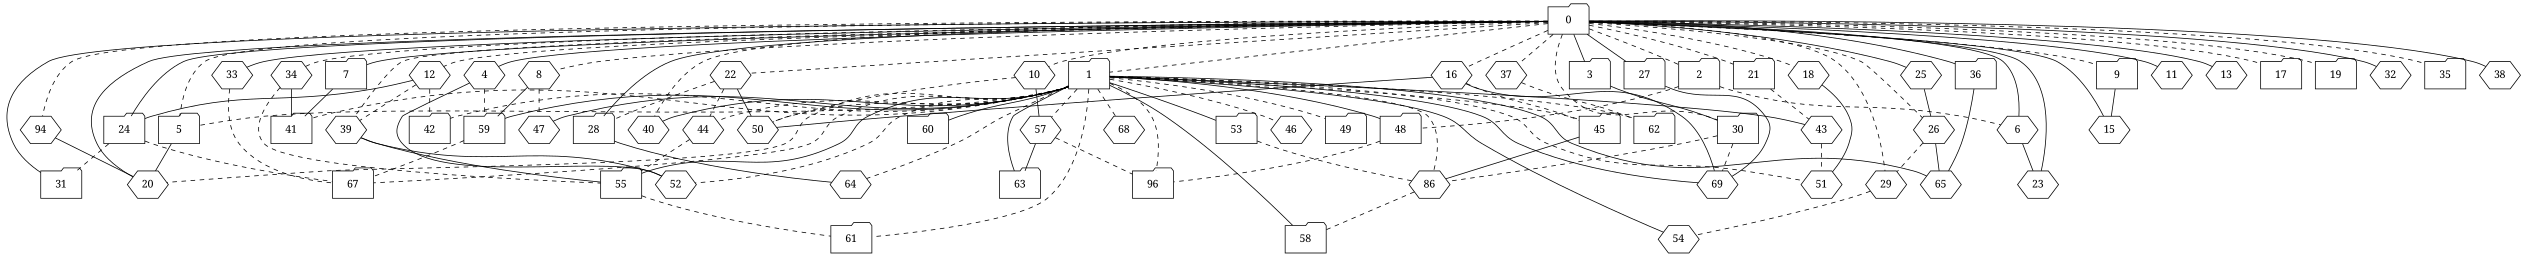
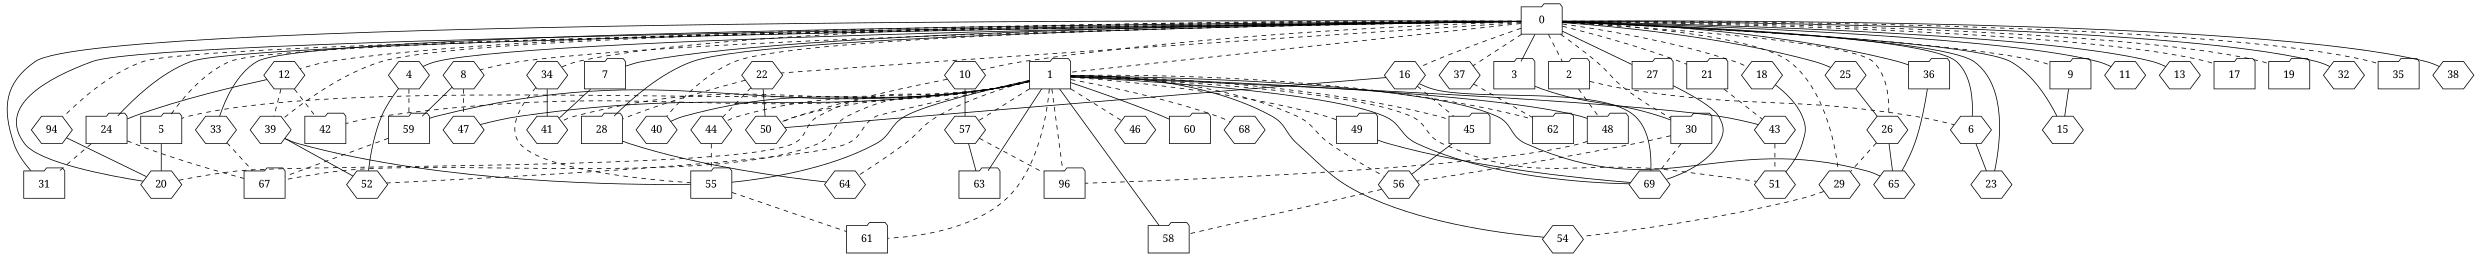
  graph {
    fontname="Noto Serif"
    node [fontname="Noto Serif" shape=hexagon]
    edge [fontname="Noto Serif" style=dashed]
    0 [shape=folder]
    1 [shape=folder]
    2 [shape=folder]
    3 [shape=folder]
    4
    5 [shape=folder]
    6
    7 [shape=folder]
    8
    9 [shape=folder]
    10
    11
    12
    13
    n15 [label=94]
    15
    16
    17 [shape=folder]
    18
    19 [shape=folder]
    20
    21 [shape=folder]
    22
    23
    24 [shape=folder]
    25
    26
    27 [shape=folder]
    28 [shape=folder]
    29
    30 [shape=folder]
    31 [shape=folder]
    32
    33
    34
    35 [shape=folder]
    36 [shape=folder]
    37
    38
    39
    40
-   41 [shape=folder]
+   41
    42 [shape=folder]
    43
    44
    45 [shape=folder]
    46
    47
    48 [shape=folder]
    49 [shape=folder]
    50
    51
    52
-   53 [shape=folder]
    54
    55 [shape=folder]
-   56 [label=86]
+   56
    57
    58 [shape=folder]
    59 [shape=folder]
    60 [shape=folder]
    61 [shape=folder]
    62 [shape=folder]
    63 [shape=folder]
    64
    65
    n67 [label=96 shape=folder]
    67 [shape=folder]
    68
    69
    0 -- 1
    0 -- 2
    0 -- 3 [style=solid]
    0 -- 4 [style=solid]
    0 -- 5
    0 -- 6 [style=solid]
    0 -- 7 [style=solid]
    0 -- 8
    0 -- 9
    0 -- 10
    0 -- 11 [style=solid]
    0 -- 12
    0 -- 13 [style=solid]
    0 -- n15
    0 -- 15 [style=solid]
    0 -- 16
    0 -- 17
    0 -- 18
    0 -- 19
    0 -- 20 [style=solid]
    0 -- 21
    0 -- 22
    0 -- 23 [style=solid]
    0 -- 24 [style=solid]
    0 -- 25 [style=solid]
    0 -- 26
    0 -- 27 [style=solid]
    0 -- 28 [style=solid]
    0 -- 29
    0 -- 30
    0 -- 31 [style=solid]
    0 -- 32 [style=solid]
    0 -- 33 [style=solid]
    0 -- 34
    0 -- 35
    0 -- 36 [style=solid]
    0 -- 37
    0 -- 38 [style=solid]
    0 -- 39
    0 -- 40
    1 -- 5
    1 -- 20
    1 -- 40 [style=solid]
    1 -- 41
    1 -- 42
    1 -- 43 [style=solid]
    1 -- 44
    1 -- 45
    1 -- 46
    1 -- 47 [style=solid]
    1 -- 48 [style=solid]
    1 -- 49
    1 -- 50
    1 -- 51
    1 -- 52
-   1 -- 53 [style=solid]
    1 -- 54 [style=solid]
    1 -- 55 [style=solid]
    1 -- 56
    1 -- 57
    1 -- 58 [style=solid]
    1 -- 59 [style=solid]
    1 -- 60 [style=solid]
    1 -- 61
    1 -- 62
    1 -- 63 [style=solid]
    1 -- 64
    1 -- 65 [style=solid]
    1 -- n67
    1 -- 67
    1 -- 68
    1 -- 69 [style=solid]
    2 -- 6
    2 -- 48
    3 -- 30 [style=solid]
    4 -- 52 [style=solid]
    4 -- 59
    5 -- 20 [style=solid]
    6 -- 23 [style=solid]
    7 -- 41 [style=solid]
    8 -- 47
    8 -- 59 [style=solid]
    9 -- 15 [style=solid]
    10 -- 50
    10 -- 57 [style=solid]
    12 -- 24 [style=solid]
    12 -- 39
    12 -- 42
    n15 -- 20 [style=solid]
    16 -- 45
    16 -- 50 [style=solid]
    16 -- 69 [style=solid]
    18 -- 51 [style=solid]
    21 -- 43
    22 -- 28
    22 -- 44
    22 -- 50 [style=solid]
    24 -- 31
    24 -- 67
    25 -- 26 [style=solid]
    26 -- 29
    26 -- 65 [style=solid]
    27 -- 69 [style=solid]
    28 -- 64 [style=solid]
    29 -- 54
    30 -- 56
    30 -- 69
    33 -- 67
    34 -- 41 [style=solid]
    34 -- 55
    36 -- 65 [style=solid]
    37 -- 62
    39 -- 52 [style=solid]
    39 -- 55 [style=solid]
    43 -- 51
    44 -- 55
    45 -- 56 [style=solid]
    48 -- n67
-   53 -- 56
+   49 -- 69 [style=solid]
    55 -- 61
    56 -- 58
    57 -- 63 [style=solid]
    57 -- n67
    59 -- 67
  }
